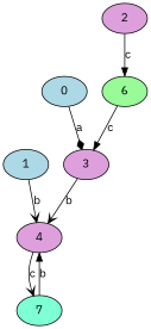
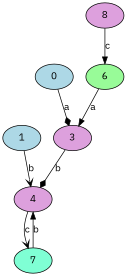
  strict digraph {
    fontname="IBM Plex Sans"
    node [fillcolor=plum fontname="IBM Plex Sans" style=filled]
    edge [arrowhead=normal fontname="IBM Plex Sans"]
    6 [fillcolor=palegreen]
-   2
+   2 [label=8]
    3
    4
    7 [fillcolor=aquamarine]
    0 [fillcolor=lightblue]
    1 [fillcolor=lightblue]
-   6 -> 3 [label=c]
+   6 -> 3 [label=a]
    2 -> 6 [label=c]
-   3 -> 4 [arrowhead=vee label=b]
+   3 -> 4 [arrowhead=diamond label=b]
    4 -> 7 [arrowhead=vee label=c]
    7 -> 4 [label=b]
    0 -> 3 [arrowhead=diamond label=a]
    1 -> 4 [arrowhead=vee label=b]
  }
